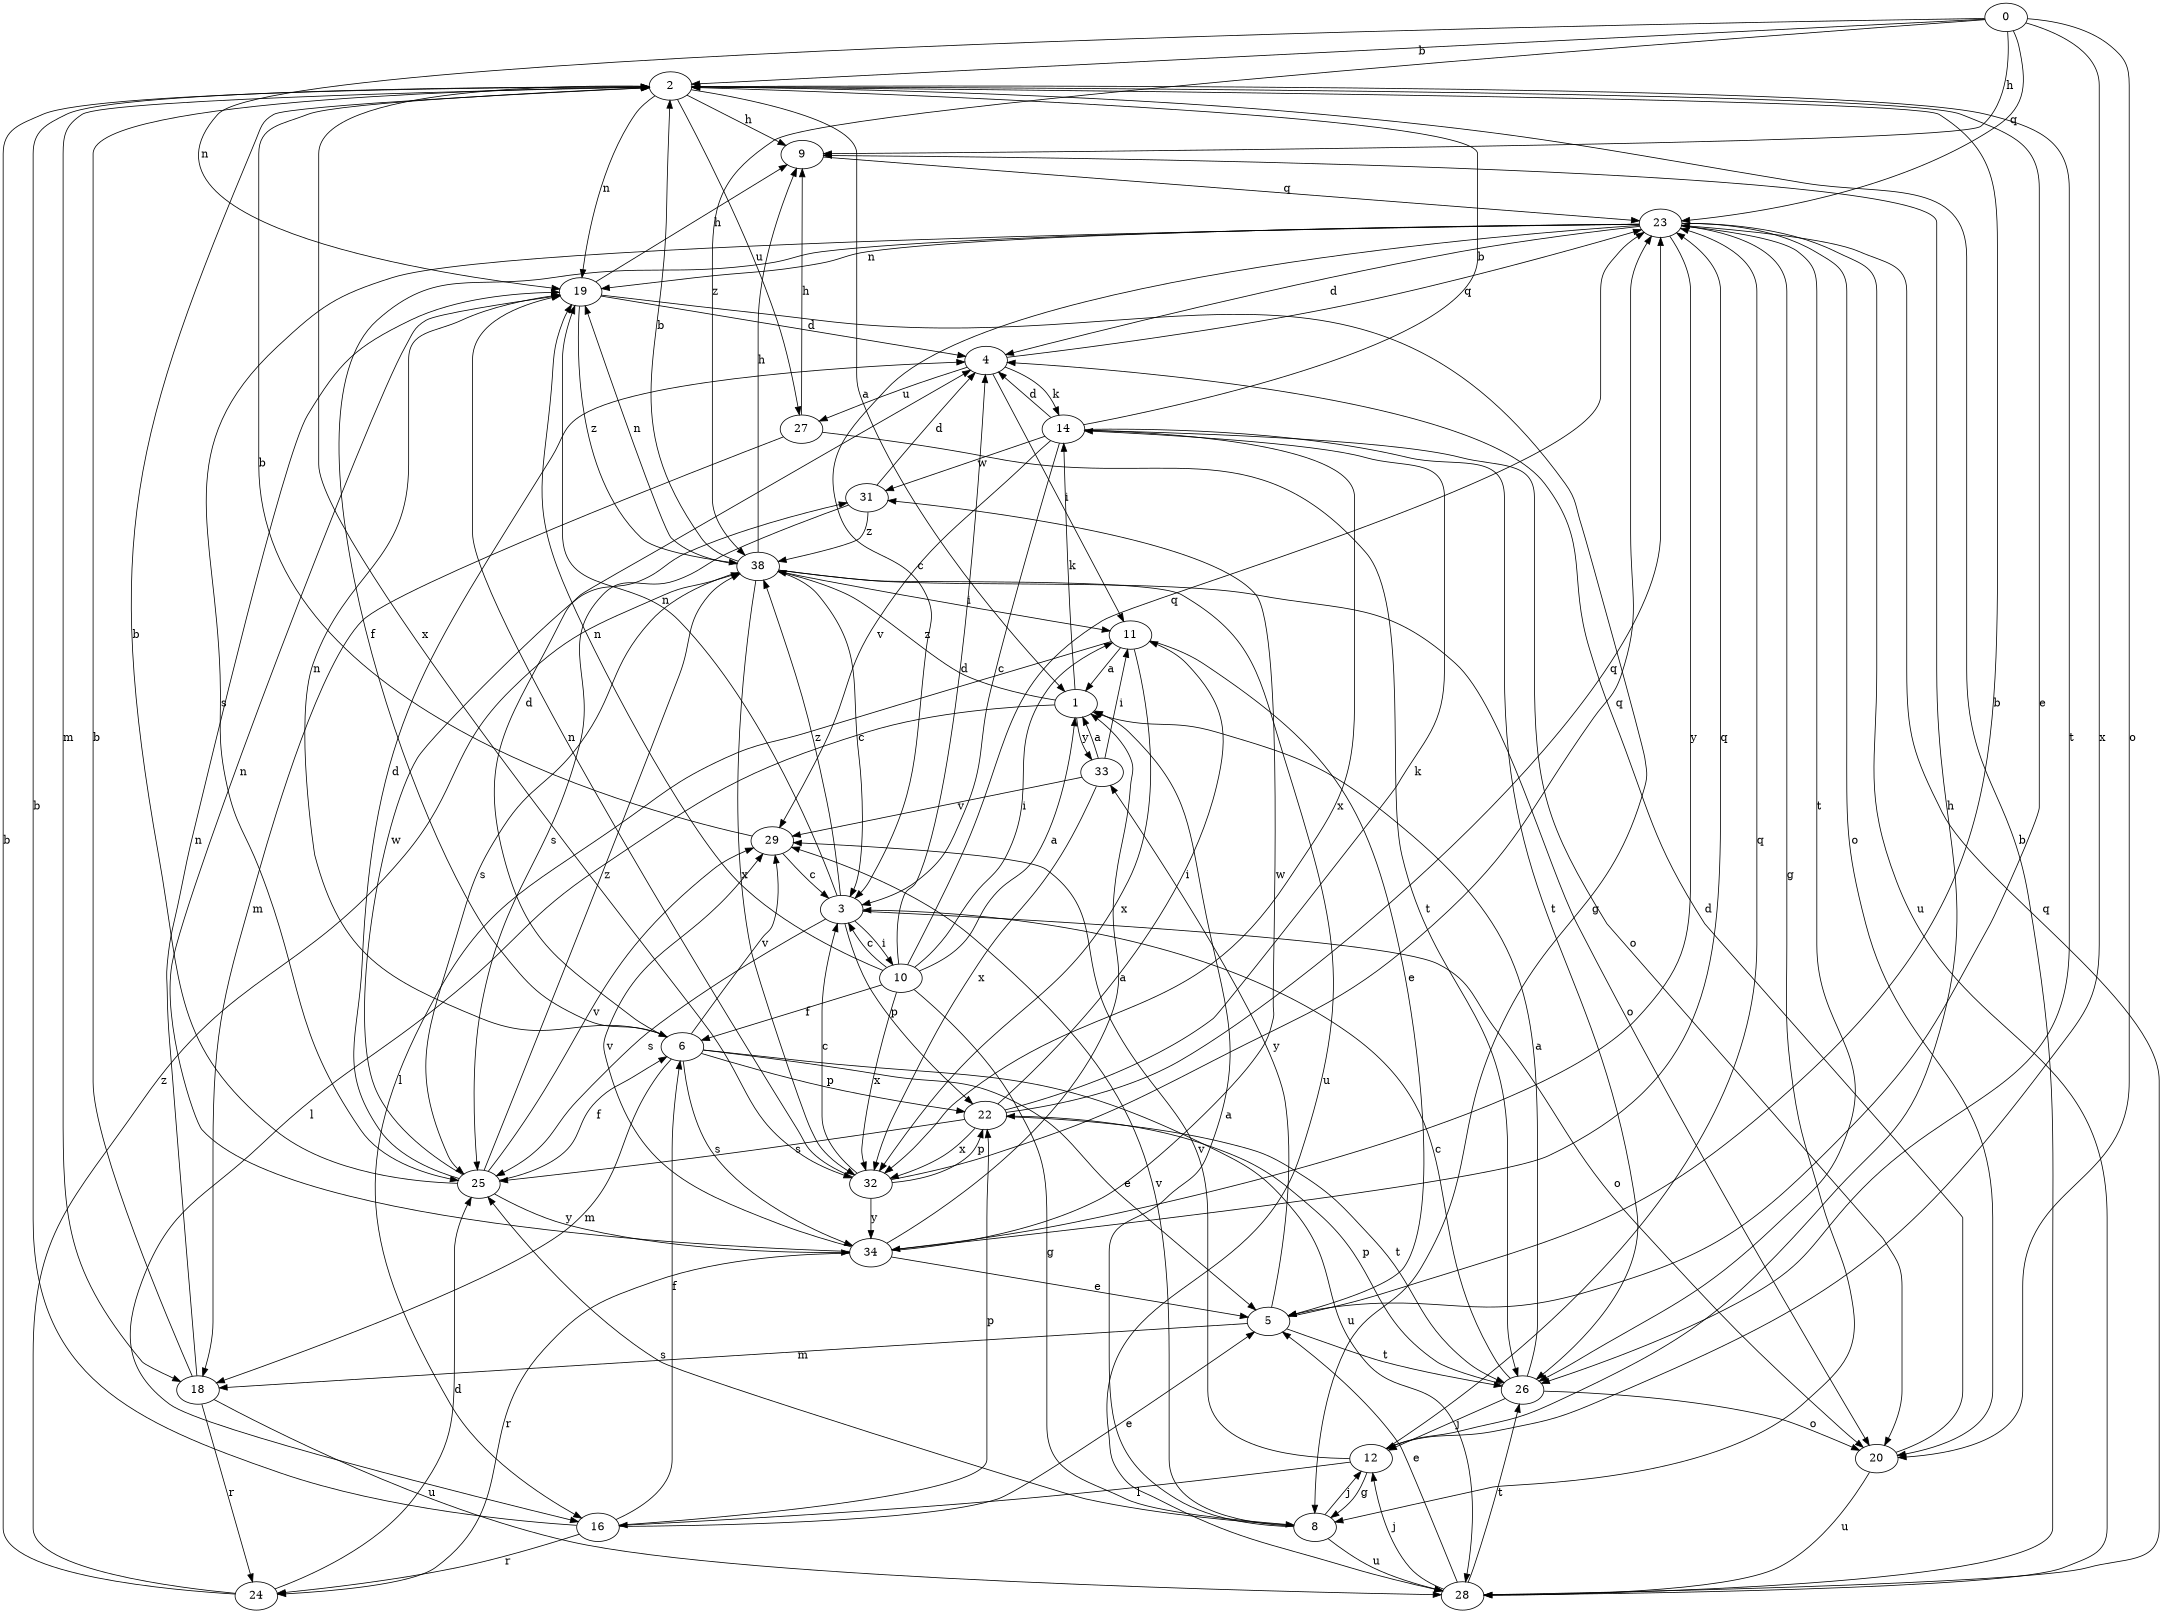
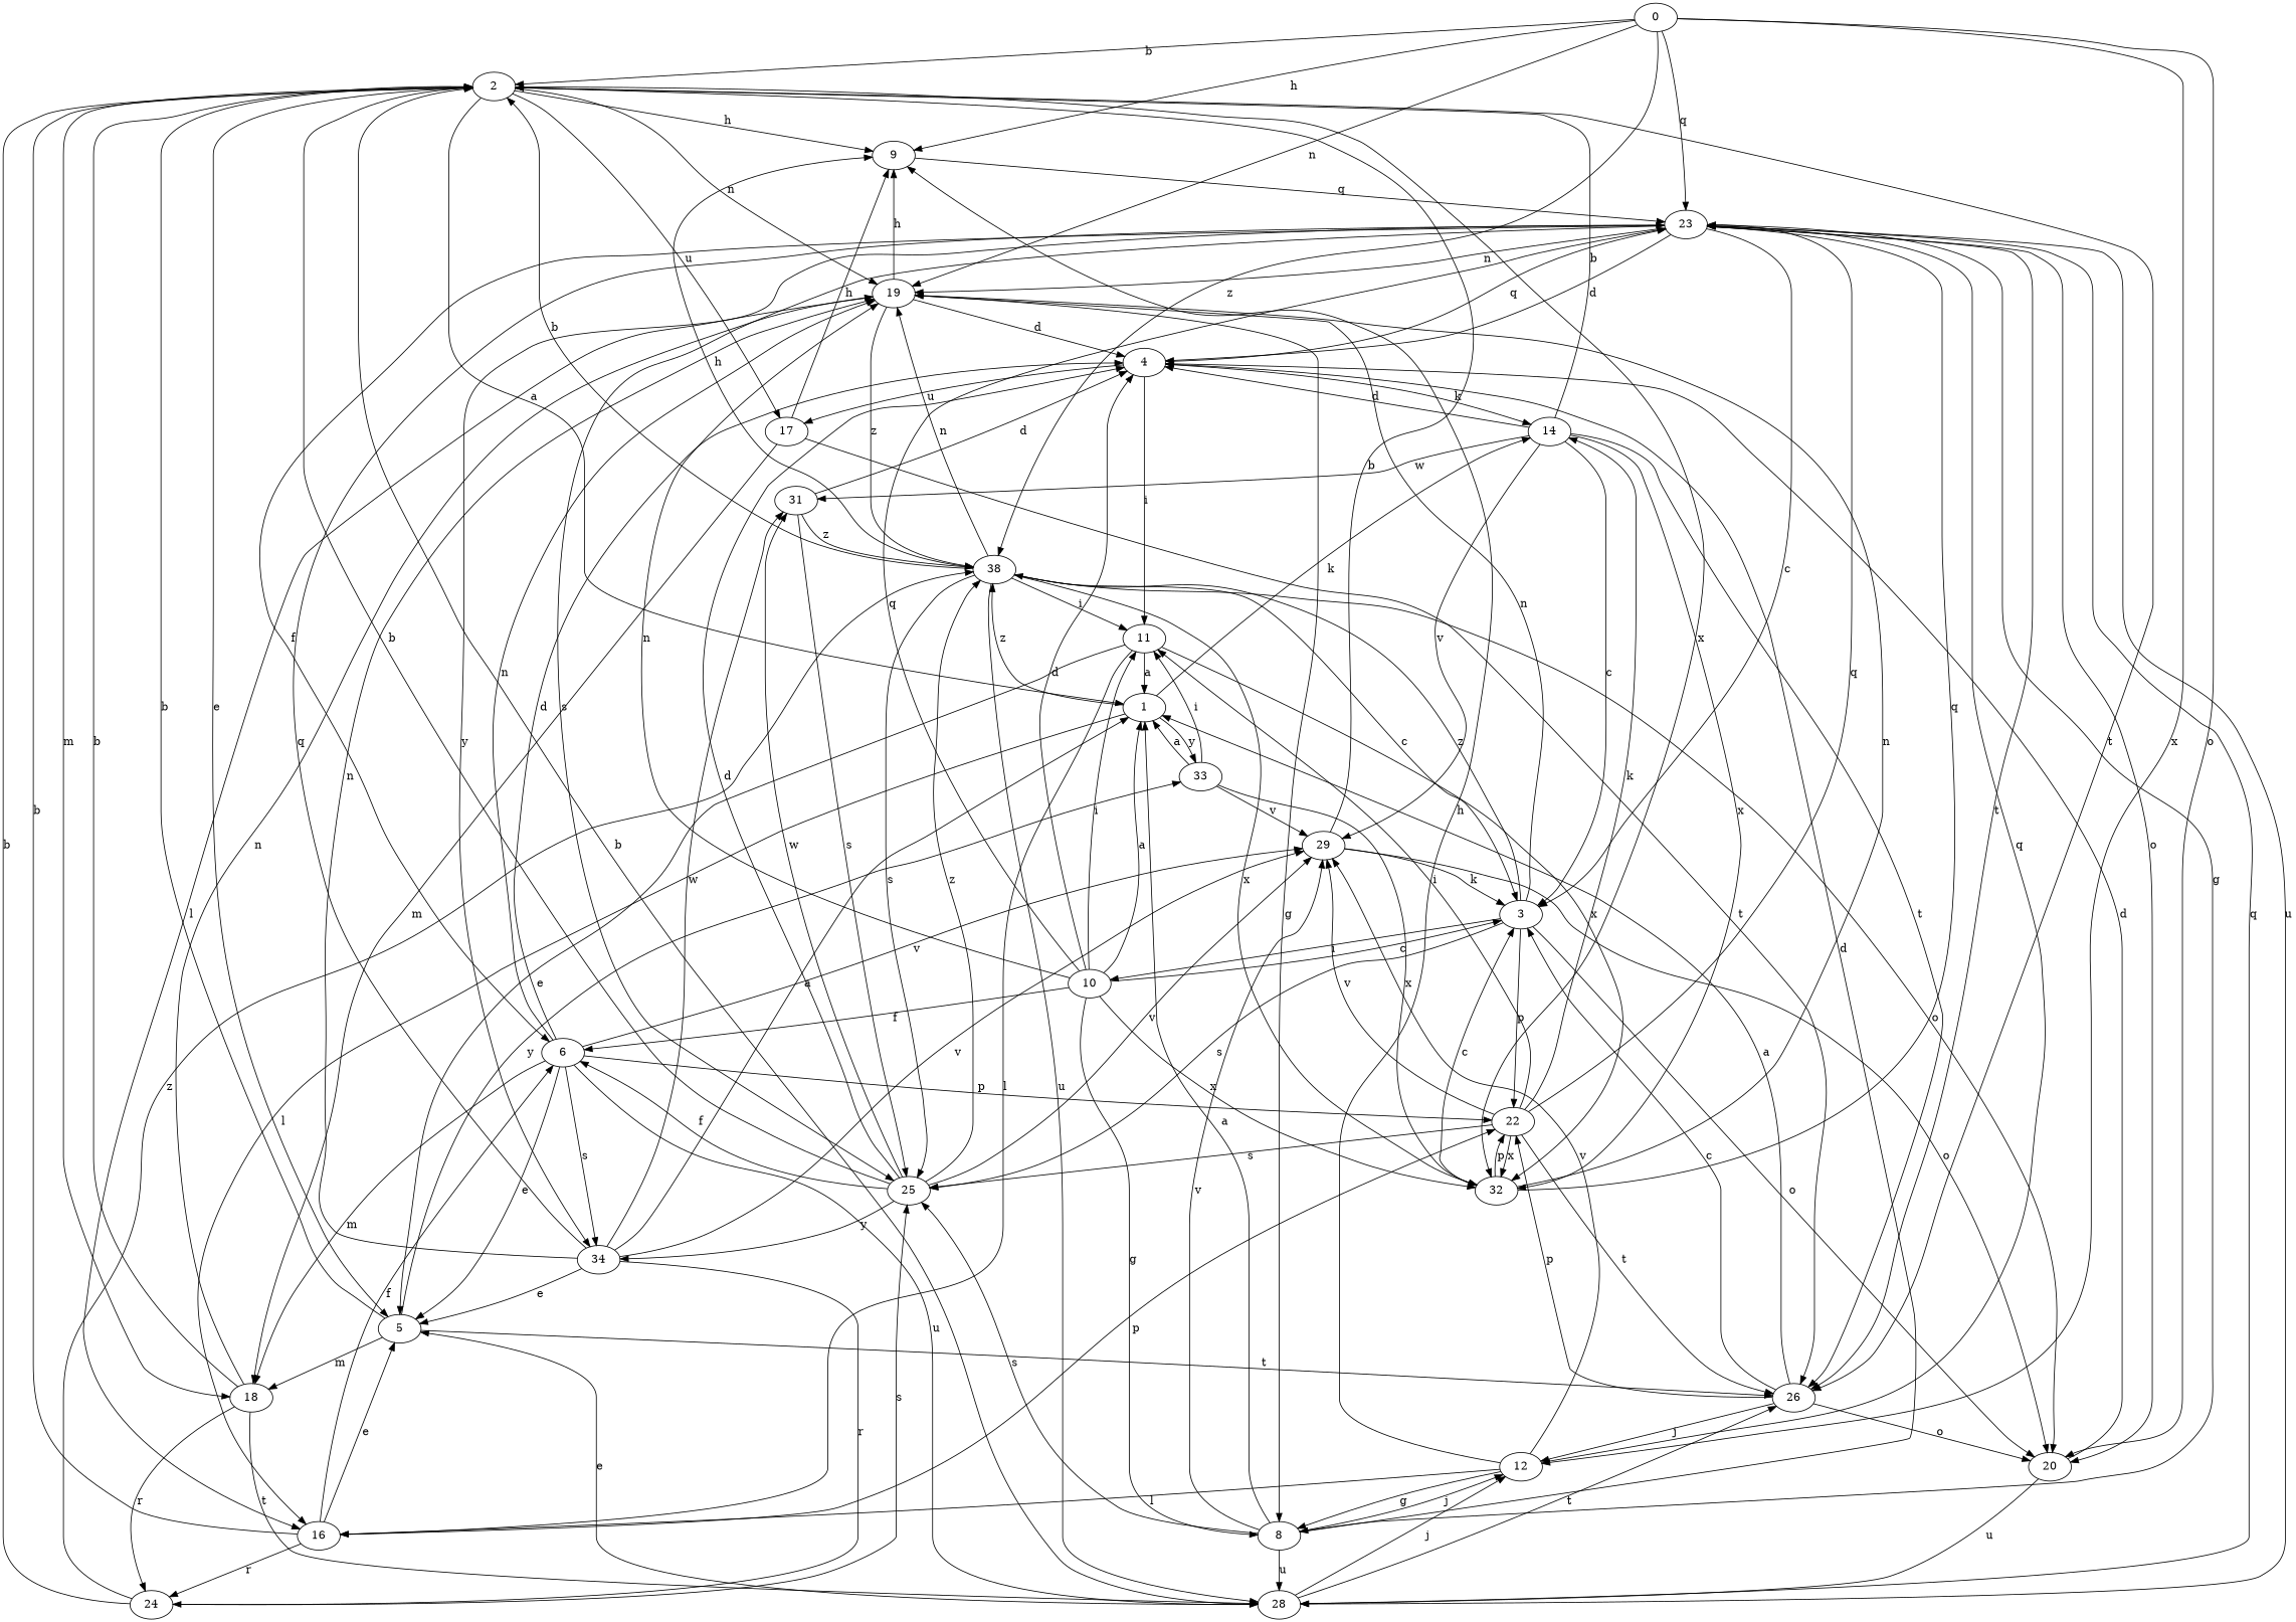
  strict digraph {
    0
    2
    9
    12
    19
    20
    23
    38
    1
    5
    18
    26
-   27
+   27 [label=17]
    32
    16
    29
    8
    4
    28
    3
    25
    6
    34
    11
    14
    33
    31
    22
    24
    10
    0 -> 2 [label=b]
    0 -> 9 [label=h]
    0 -> 12 [label=x]
    0 -> 19 [label=n]
    0 -> 20 [label=o]
    0 -> 23 [label=q]
    0 -> 38 [label=z]
    2 -> 9 [label=h]
    2 -> 19 [label=n]
    2 -> 1 [label=a]
    2 -> 5 [label=e]
    2 -> 18 [label=m]
    2 -> 26 [label=t]
    2 -> 27 [label=u]
    2 -> 32 [label=x]
    9 -> 23 [label=q]
    12 -> 9 [label=h]
    12 -> 23 [label=q]
    12 -> 16 [label=l]
    12 -> 29 [label=v]
    12 -> 8 [label=g]
    19 -> 9 [label=h]
    19 -> 38 [label=z]
+   19 -> 16 [label=l]
    19 -> 8 [label=g]
    19 -> 4 [label=d]
    20 -> 4 [label=d]
    20 -> 28 [label=u]
    23 -> 19 [label=n]
    23 -> 20 [label=o]
    23 -> 26 [label=t]
    23 -> 8 [label=g]
    23 -> 4 [label=d]
    23 -> 28 [label=u]
    23 -> 3 [label=c]
    23 -> 25 [label=s]
    23 -> 6 [label=f]
    23 -> 34 [label=y]
    38 -> 2 [label=b]
    38 -> 9 [label=h]
    38 -> 19 [label=n]
    38 -> 20 [label=o]
    38 -> 32 [label=x]
    38 -> 28 [label=u]
    38 -> 3 [label=c]
    38 -> 25 [label=s]
    38 -> 11 [label=i]
    1 -> 38 [label=z]
    1 -> 16 [label=l]
    1 -> 14 [label=k]
    1 -> 33 [label=y]
    5 -> 2 [label=b]
    5 -> 18 [label=m]
    5 -> 26 [label=t]
    5 -> 33 [label=y]
    18 -> 2 [label=b]
    18 -> 19 [label=n]
-   18 -> 28 [label=u]
+   18 -> 28 [label=t]
    18 -> 24 [label=r]
    26 -> 12 [label=j]
    26 -> 20 [label=o]
    26 -> 1 [label=a]
    26 -> 3 [label=c]
    26 -> 22 [label=p]
    27 -> 9 [label=h]
    27 -> 18 [label=m]
    27 -> 26 [label=t]
    32 -> 19 [label=n]
    32 -> 23 [label=q]
    32 -> 3 [label=c]
-   32 -> 34 [label=y]
    32 -> 22 [label=p]
    16 -> 2 [label=b]
    16 -> 5 [label=e]
    16 -> 6 [label=f]
    16 -> 22 [label=p]
    16 -> 24 [label=r]
    29 -> 2 [label=b]
-   29 -> 3 [label=c]
+   29 -> 3 [label=k]
    8 -> 12 [label=j]
    8 -> 1 [label=a]
    8 -> 29 [label=v]
+   8 -> 4 [label=d]
    8 -> 28 [label=u]
    8 -> 25 [label=s]
    4 -> 23 [label=q]
    4 -> 27 [label=u]
    4 -> 11 [label=i]
    4 -> 14 [label=k]
    28 -> 2 [label=b]
    28 -> 12 [label=j]
    28 -> 23 [label=q]
    28 -> 5 [label=e]
    28 -> 26 [label=t]
    3 -> 19 [label=n]
    3 -> 20 [label=o]
    3 -> 38 [label=z]
    3 -> 25 [label=s]
    3 -> 22 [label=p]
    3 -> 10 [label=i]
    25 -> 2 [label=b]
    25 -> 38 [label=z]
    25 -> 29 [label=v]
    25 -> 4 [label=d]
    25 -> 6 [label=f]
    25 -> 34 [label=y]
    25 -> 31 [label=w]
    6 -> 19 [label=n]
    6 -> 5 [label=e]
    6 -> 18 [label=m]
    6 -> 29 [label=v]
    6 -> 4 [label=d]
    6 -> 28 [label=u]
    6 -> 34 [label=s]
    6 -> 22 [label=p]
    34 -> 19 [label=n]
    34 -> 23 [label=q]
    34 -> 1 [label=a]
    34 -> 5 [label=e]
    34 -> 29 [label=v]
    34 -> 31 [label=w]
    34 -> 24 [label=r]
    11 -> 1 [label=a]
    11 -> 5 [label=e]
    11 -> 32 [label=x]
    11 -> 16 [label=l]
    14 -> 2 [label=b]
-   14 -> 20 [label=o]
+   29 -> 20 [label=o]
    14 -> 26 [label=t]
    14 -> 32 [label=x]
    14 -> 29 [label=v]
    14 -> 4 [label=d]
    14 -> 3 [label=c]
    14 -> 31 [label=w]
    33 -> 1 [label=a]
    33 -> 32 [label=x]
    33 -> 29 [label=v]
    33 -> 11 [label=i]
    31 -> 38 [label=z]
    31 -> 4 [label=d]
    31 -> 25 [label=s]
    22 -> 23 [label=q]
    22 -> 26 [label=t]
    22 -> 32 [label=x]
+   22 -> 29 [label=v]
    22 -> 25 [label=s]
    22 -> 11 [label=i]
    22 -> 14 [label=k]
    24 -> 2 [label=b]
    24 -> 38 [label=z]
-   24 -> 25 [label=d]
+   24 -> 25 [label=s]
    10 -> 19 [label=n]
    10 -> 23 [label=q]
    10 -> 1 [label=a]
    10 -> 32 [label=x]
    10 -> 8 [label=g]
    10 -> 4 [label=d]
    10 -> 3 [label=c]
    10 -> 6 [label=f]
    10 -> 11 [label=i]
  }
